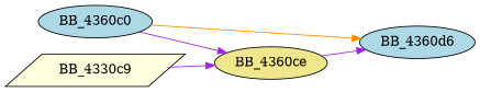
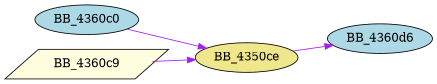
  digraph {
    rankdir=LR
    node [fillcolor=lightblue shape=ellipse style=filled]
    edge [color=purple]
    BB_4360c0
    BB_4360d6
-   BB_4360ce [fillcolor=khaki]
-   BB_4360c9 [fillcolor=lightyellow shape=parallelogram label=BB_4330c9]
-   BB_4360c0 -> BB_4360d6 [color=darkorange]
+   BB_4360ce [fillcolor=khaki label=BB_4350ce]
+   BB_4360c9 [fillcolor=lightyellow shape=parallelogram]
    BB_4360c0 -> BB_4360ce
    BB_4360ce -> BB_4360d6
    BB_4360c9 -> BB_4360ce
  }
